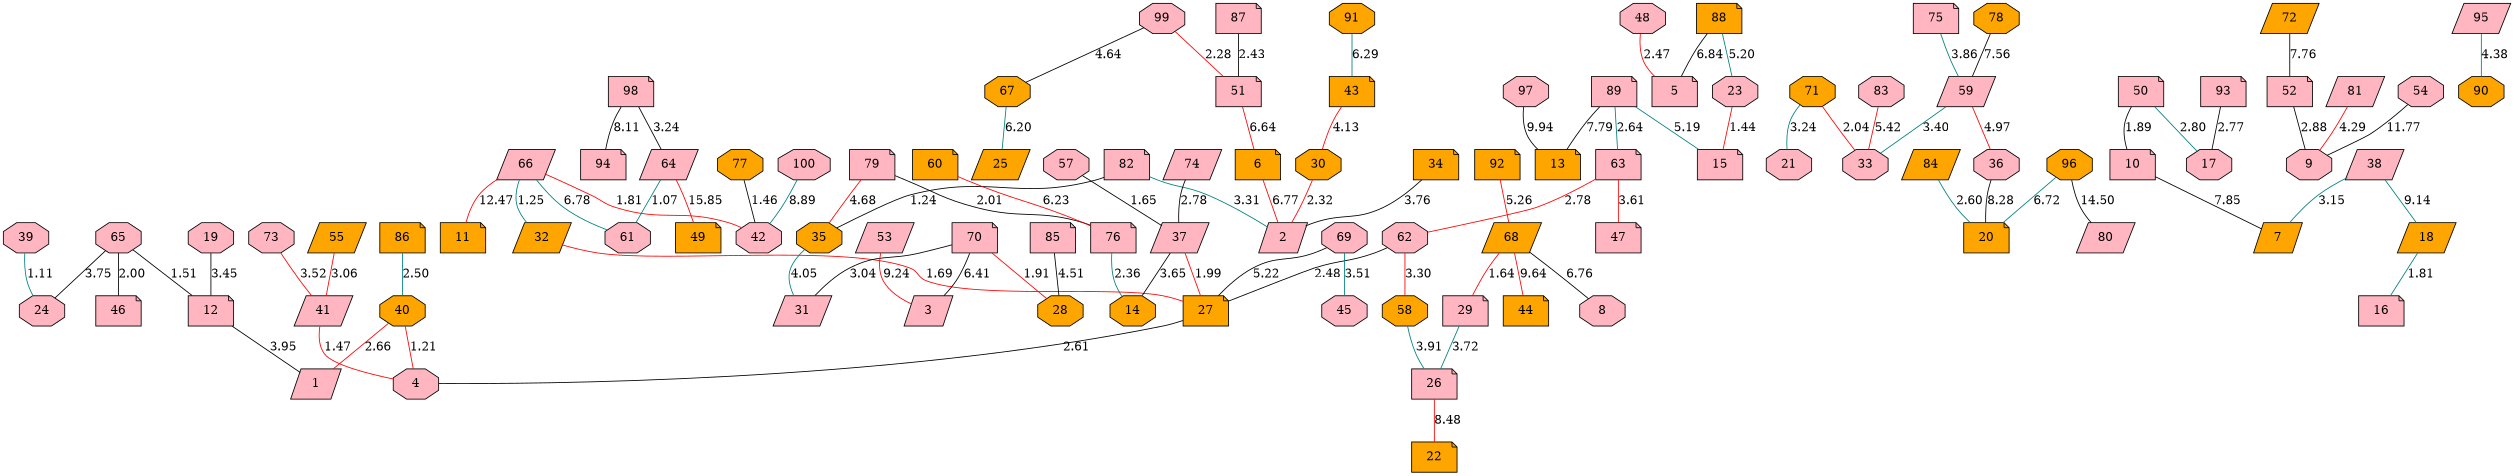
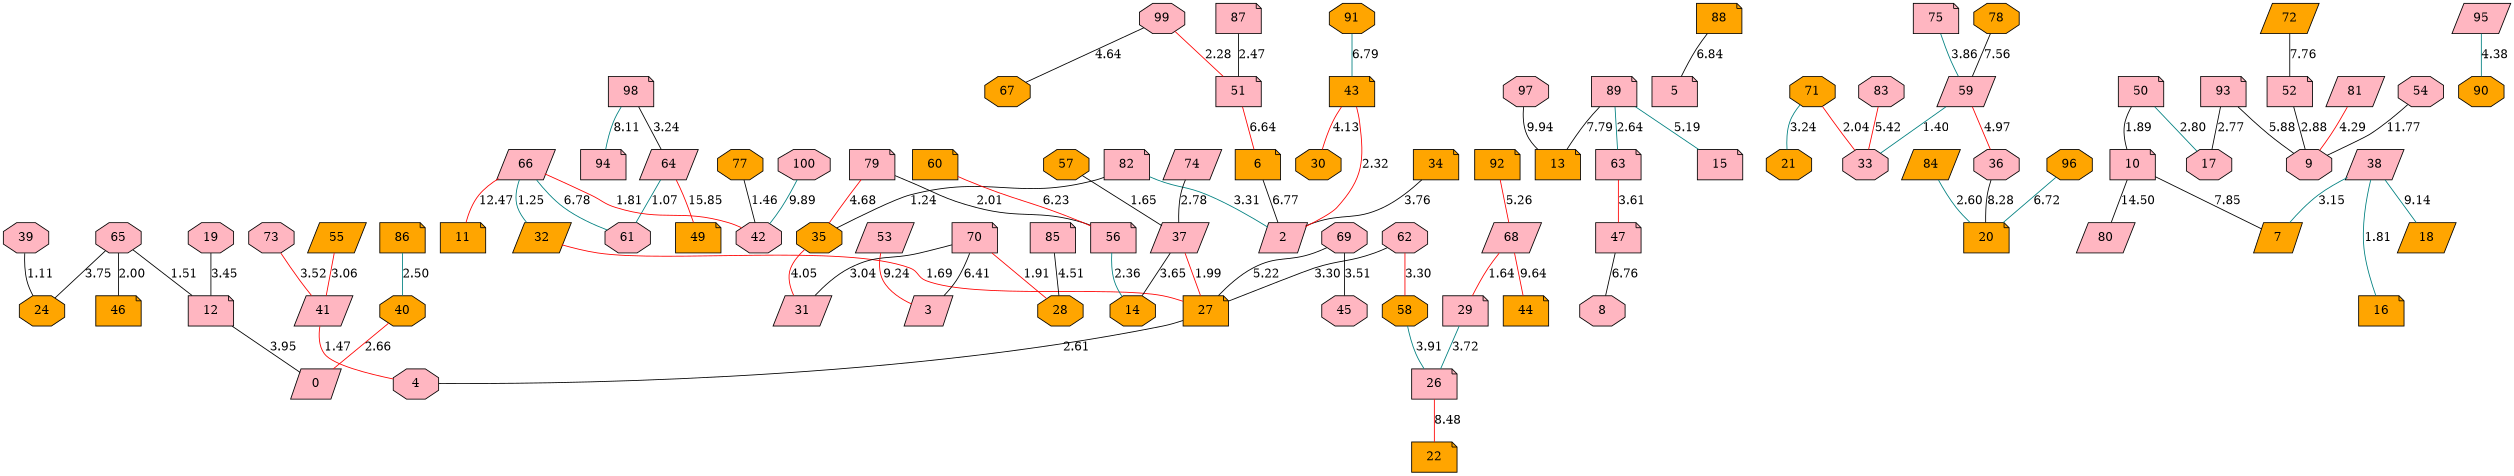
  graph {
    node [fillcolor=lightpink shape=note style=filled]
    edge [color=black]
-   68 [fillcolor=orange shape=parallelogram]
+   68 [shape=parallelogram]
    29
    44 [fillcolor=orange]
    59 [shape=parallelogram]
    33 [shape=octagon]
    36 [shape=octagon]
    26
    64 [shape=parallelogram]
    61 [shape=octagon]
    49 [fillcolor=orange]
    39 [shape=octagon]
-   24 [shape=octagon]
+   24 [fillcolor=orange shape=octagon]
    40 [fillcolor=orange shape=octagon]
    4 [shape=octagon]
-   1 [shape=parallelogram]
+   1 [shape=parallelogram label=0]
    35 [fillcolor=orange shape=octagon]
    82
    2 [shape=parallelogram]
    31 [shape=parallelogram]
    66 [shape=parallelogram]
    32 [fillcolor=orange shape=parallelogram]
    42 [shape=octagon]
    11 [fillcolor=orange]
    27 [fillcolor=orange]
-   23 [shape=octagon]
    15
    77 [fillcolor=orange shape=octagon]
    20 [fillcolor=orange]
    41 [shape=parallelogram]
    65 [shape=octagon]
    12
-   46
+   46 [fillcolor=orange]
    22 [fillcolor=orange]
-   57 [shape=octagon]
+   57 [fillcolor=orange shape=octagon]
    37 [shape=parallelogram]
    14 [fillcolor=orange shape=octagon]
    38 [shape=parallelogram]
-   16
+   16 [fillcolor=orange]
    7 [fillcolor=orange shape=parallelogram]
    18 [fillcolor=orange shape=parallelogram]
    50
    10
    17 [shape=octagon]
    70
    28 [fillcolor=orange shape=octagon]
    3 [shape=parallelogram]
    79
-   56 [label=76]
+   56
    71 [fillcolor=orange shape=octagon]
-   21 [shape=octagon]
+   21 [fillcolor=orange shape=octagon]
    95 [shape=parallelogram]
    90 [fillcolor=orange shape=octagon]
    99 [shape=octagon]
    51
    67 [fillcolor=orange shape=octagon]
    6 [fillcolor=orange]
-   25 [fillcolor=orange shape=parallelogram]
    30 [fillcolor=orange shape=octagon]
    87
-   48 [shape=octagon]
    5
    62 [shape=octagon]
    58 [fillcolor=orange shape=octagon]
    86 [fillcolor=orange]
    84 [fillcolor=orange shape=parallelogram]
    89
    63
    13 [fillcolor=orange]
    47
    8 [shape=octagon]
    93
    9 [shape=octagon]
    74 [shape=parallelogram]
    52
    55 [fillcolor=orange shape=parallelogram]
    98
    94
    19 [shape=octagon]
    69 [shape=octagon]
    45 [shape=octagon]
    73 [shape=octagon]
    34 [fillcolor=orange]
    75
    43 [fillcolor=orange]
    81 [shape=parallelogram]
    85
    97 [shape=octagon]
    88 [fillcolor=orange]
    92 [fillcolor=orange]
    83 [shape=octagon]
    60 [fillcolor=orange]
    91 [fillcolor=orange shape=octagon]
    96 [fillcolor=orange shape=octagon]
    80 [shape=parallelogram]
    78 [fillcolor=orange shape=octagon]
    72 [fillcolor=orange shape=parallelogram]
    100 [shape=octagon]
    53 [shape=parallelogram]
    54 [shape=octagon]
    68 -- 29 [color=red label=1.64]
    68 -- 44 [color=red label=9.64]
    29 -- 26 [color=teal label=3.72]
-   59 -- 33 [color=teal label=3.40]
+   59 -- 33 [color=teal label=1.40]
    59 -- 36 [color=red label=4.97]
    36 -- 20 [label=8.28]
    26 -- 22 [color=red label=8.48]
    64 -- 61 [color=teal label=1.07]
    64 -- 49 [color=red label=15.85]
-   39 -- 24 [color=teal label=1.11]
-   40 -- 4 [color=red label=1.21]
+   39 -- 24 [label=1.11]
    40 -- 1 [color=red label=2.66]
-   35 -- 31 [color=teal label=4.05]
+   35 -- 31 [color=red label=4.05]
    82 -- 35 [label=1.24]
    82 -- 2 [color=teal label=3.31]
    66 -- 61 [color=teal label=6.78]
    66 -- 32 [color=teal label=1.25]
    66 -- 42 [color=red label=1.81]
    66 -- 11 [color=red label=12.47]
    32 -- 27 [color=red label=1.69]
    27 -- 4 [label=2.61]
-   23 -- 15 [color=red label=1.44]
    77 -- 42 [label=1.46]
    41 -- 4 [color=red label=1.47]
    65 -- 24 [label=3.75]
    65 -- 12 [label=1.51]
    65 -- 46 [label=2.00]
    12 -- 1 [label=3.95]
    57 -- 37 [label=1.65]
    37 -- 27 [color=red label=1.99]
    37 -- 14 [label=3.65]
-   18 -- 16 [color=teal label=1.81]
+   38 -- 16 [color=teal label=1.81]
    38 -- 7 [color=teal label=3.15]
    38 -- 18 [color=teal label=9.14]
    50 -- 10 [label=1.89]
    50 -- 17 [color=teal label=2.80]
    10 -- 7 [label=7.85]
    70 -- 31 [label=3.04]
    70 -- 28 [color=red label=1.91]
    70 -- 3 [label=6.41]
    79 -- 35 [color=red label=4.68]
    79 -- 56 [label=2.01]
    56 -- 14 [color=teal label=2.36]
    71 -- 33 [color=red label=2.04]
    71 -- 21 [color=teal label=3.24]
    95 -- 90 [color=teal label=4.38]
    99 -- 51 [color=red label=2.28]
    99 -- 67 [label=4.64]
    51 -- 6 [color=red label=6.64]
-   67 -- 25 [color=teal label=6.20]
-   6 -- 2 [color=red label=6.77]
-   30 -- 2 [color=red label=2.32]
-   87 -- 51 [label=2.43]
-   48 -- 5 [color=red label=2.47]
-   62 -- 27 [label=2.48]
+   6 -- 2 [label=6.77]
+   43 -- 2 [color=red label=2.32]
+   87 -- 51 [label=2.47]
+   62 -- 27 [label=3.30]
    62 -- 58 [color=red label=3.30]
    58 -- 26 [color=teal label=3.91]
    86 -- 40 [color=teal label=2.50]
    84 -- 20 [color=teal label=2.60]
    89 -- 15 [color=teal label=5.19]
    89 -- 63 [color=teal label=2.64]
    89 -- 13 [label=7.79]
-   63 -- 62 [color=red label=2.78]
    63 -- 47 [color=red label=3.61]
-   68 -- 8 [label=6.76]
+   47 -- 8 [label=6.76]
    93 -- 17 [label=2.77]
+   93 -- 9 [label=5.88]
    74 -- 37 [label=2.78]
    52 -- 9 [label=2.88]
    55 -- 41 [color=red label=3.06]
    98 -- 64 [label=3.24]
-   98 -- 94 [label=8.11]
+   98 -- 94 [color=teal label=8.11]
    19 -- 12 [label=3.45]
    69 -- 27 [label=5.22]
-   69 -- 45 [color=teal label=3.51]
+   69 -- 45 [label=3.51]
    73 -- 41 [color=red label=3.52]
    34 -- 2 [label=3.76]
    75 -- 59 [color=teal label=3.86]
    43 -- 30 [color=red label=4.13]
    81 -- 9 [color=red label=4.29]
    85 -- 28 [label=4.51]
    97 -- 13 [label=9.94]
-   88 -- 23 [color=teal label=5.20]
    88 -- 5 [label=6.84]
    92 -- 68 [color=red label=5.26]
    83 -- 33 [color=red label=5.42]
    60 -- 56 [color=red label=6.23]
-   91 -- 43 [color=teal label=6.29]
+   91 -- 43 [color=teal label=6.79]
    96 -- 20 [color=teal label=6.72]
-   96 -- 80 [label=14.50]
+   10 -- 80 [label=14.50]
    78 -- 59 [label=7.56]
    72 -- 52 [label=7.76]
-   100 -- 42 [color=teal label=8.89]
+   100 -- 42 [color=teal label=9.89]
    53 -- 3 [color=red label=9.24]
    54 -- 9 [label=11.77]
  }
